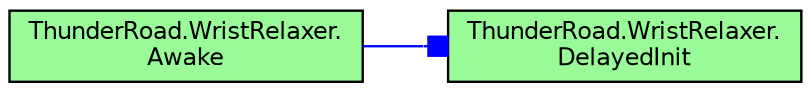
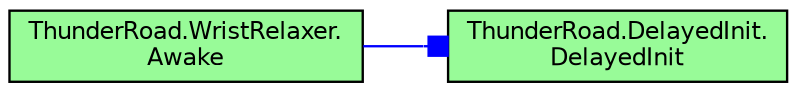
  digraph {
    rankdir=LR
    node [color=black fillcolor=palegreen fontname=Helvetica fontsize=10 shape=record style=filled]
    n1 [fontcolor=black height=0.2 label="ThunderRoad.WristRelaxer.\lAwake" width=0.4]
-   n2 [height=0.2 label="ThunderRoad.WristRelaxer.\lDelayedInit" width=0.4]
+   n2 [height=0.2 label="ThunderRoad.DelayedInit.\lDelayedInit" width=0.4]
    n1 -> n2 [color=blue fontname=Helvetica fontsize=10 labelfontname=Helvetica labelfontsize=10 style=solid arrowhead=box]
  }
